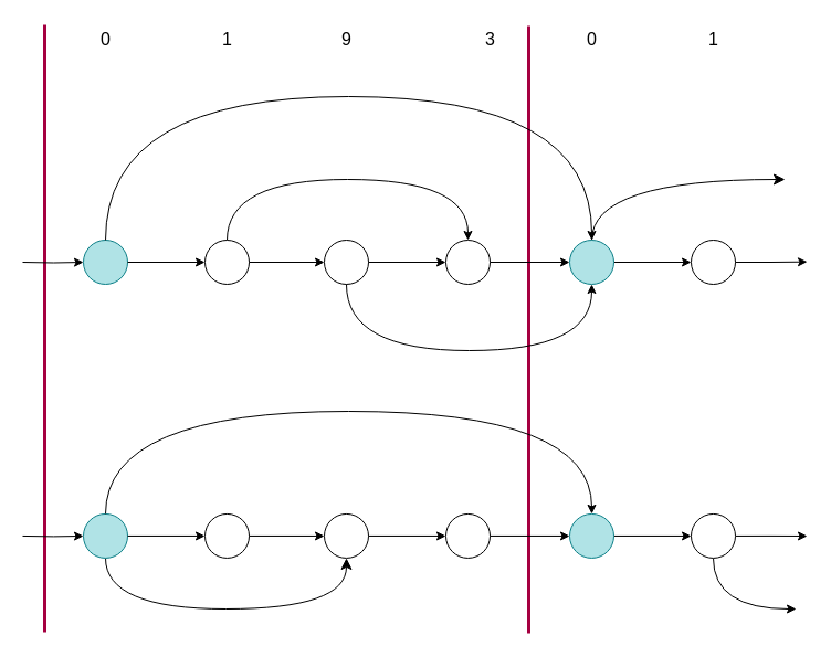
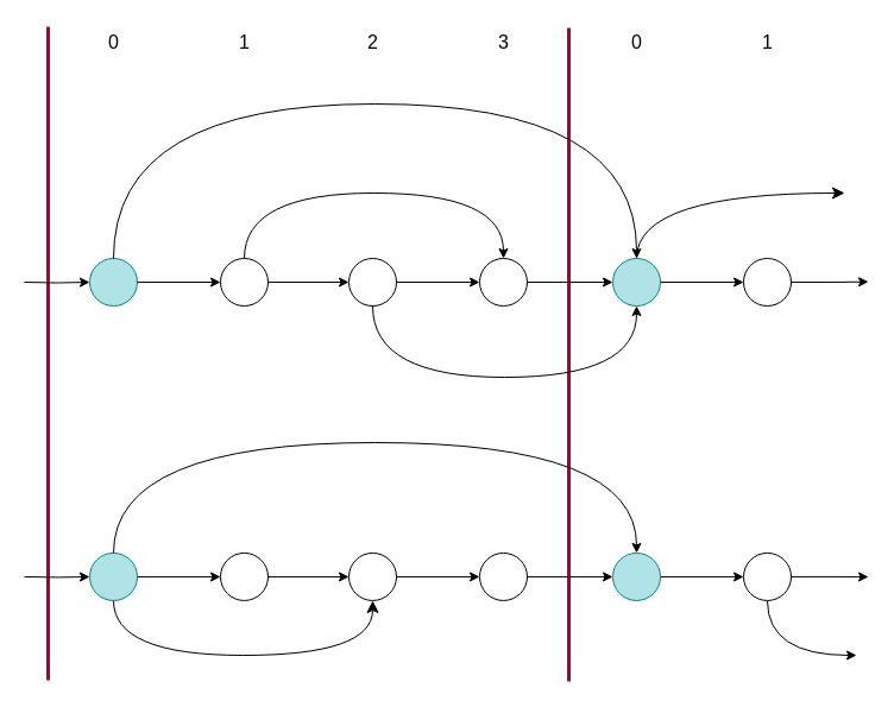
  <mxCell id="0" />
  <mxCell id="1" parent="0" />
  <mxCell id="2" value="" style="endArrow=none;html=1;rounded=0;fillColor=#d80073;strokeColor=#A50040;strokeWidth=3;" parent="1" edge="1"><mxGeometry width="50" height="50" relative="1" as="geometry"><mxPoint y="572" as="sourcePoint" x="40" /><mxPoint y="22" as="targetPoint" x="40" /></mxGeometry></mxCell>
  <mxCell id="3" value="" style="endArrow=none;html=1;rounded=0;fillColor=#d80073;strokeColor=#A50040;strokeWidth=3;" parent="1" edge="1"><mxGeometry width="50" height="50" relative="1" as="geometry"><mxPoint x="478" y="573" as="sourcePoint" /><mxPoint x="478" y="23" as="targetPoint" /></mxGeometry></mxCell>
  <mxCell id="4" style="edgeStyle=orthogonalEdgeStyle;rounded=0;orthogonalLoop=1;jettySize=auto;html=1;" parent="1" target="5" edge="1"><mxGeometry relative="1" as="geometry"><mxPoint x="20" y="237" as="sourcePoint" /></mxGeometry></mxCell>
  <mxCell id="5" value="" style="ellipse;whiteSpace=wrap;html=1;aspect=fixed;rotation=-90;fillColor=#b0e3e6;strokeColor=#0e8088;" parent="1" vertex="1"><mxGeometry x="75" y="217" width="40" height="40" as="geometry" /></mxCell>
  <mxCell id="6" style="edgeStyle=orthogonalEdgeStyle;rounded=0;orthogonalLoop=1;jettySize=auto;html=1;entryX=1;entryY=0.5;entryDx=0;entryDy=0;curved=1;" parent="1" source="7" target="10" edge="1"><mxGeometry relative="1" as="geometry"><Array as="points"><mxPoint x="205" y="162" /><mxPoint x="423" y="162" /></Array></mxGeometry></mxCell>
  <mxCell id="7" value="" style="ellipse;whiteSpace=wrap;html=1;aspect=fixed;rotation=-90;" parent="1" vertex="1"><mxGeometry x="185" y="217" width="40" height="40" as="geometry" /></mxCell>
  <mxCell id="8" value="" style="ellipse;whiteSpace=wrap;html=1;aspect=fixed;rotation=-90;" parent="1" vertex="1"><mxGeometry x="293" y="217" width="40" height="40" as="geometry" /></mxCell>
  <mxCell id="9" style="edgeStyle=orthogonalEdgeStyle;rounded=0;orthogonalLoop=1;jettySize=auto;html=1;exitX=0.5;exitY=1;exitDx=0;exitDy=0;entryX=0.5;entryY=0;entryDx=0;entryDy=0;" parent="1" source="7" target="8" edge="1"><mxGeometry relative="1" as="geometry" /></mxCell>
  <mxCell id="10" value="" style="ellipse;whiteSpace=wrap;html=1;aspect=fixed;rotation=-90;" parent="1" vertex="1"><mxGeometry x="403" y="217" width="40" height="40" as="geometry" /></mxCell>
  <mxCell id="11" style="edgeStyle=orthogonalEdgeStyle;rounded=0;orthogonalLoop=1;jettySize=auto;html=1;exitX=0.5;exitY=1;exitDx=0;exitDy=0;entryX=0.5;entryY=0;entryDx=0;entryDy=0;" parent="1" source="8" target="10" edge="1"><mxGeometry relative="1" as="geometry" /></mxCell>
  <mxCell id="12" value="" style="endArrow=classic;html=1;rounded=0;exitX=0.5;exitY=1;exitDx=0;exitDy=0;entryX=0.5;entryY=0;entryDx=0;entryDy=0;" parent="1" source="5" target="7" edge="1"><mxGeometry width="50" height="50" relative="1" as="geometry"><mxPoint x="265" y="77" as="sourcePoint" /><mxPoint x="215" y="27" as="targetPoint" /></mxGeometry></mxCell>
  <mxCell id="13" value="" style="ellipse;whiteSpace=wrap;html=1;aspect=fixed;rotation=-90;" parent="1" vertex="1"><mxGeometry x="625" y="217" width="40" height="40" as="geometry" /></mxCell>
  <mxCell id="14" style="edgeStyle=orthogonalEdgeStyle;rounded=0;orthogonalLoop=1;jettySize=auto;html=1;entryX=0.5;entryY=0;entryDx=0;entryDy=0;" parent="1" source="16" target="13" edge="1"><mxGeometry relative="1" as="geometry" /></mxCell>
  <mxCell id="15" style="edgeStyle=orthogonalEdgeStyle;curved=1;rounded=0;orthogonalLoop=1;jettySize=auto;html=1;fontSize=12;startSize=8;endSize=8;" parent="1" source="16" edge="1"><mxGeometry relative="1" as="geometry"><mxPoint x="710" y="162" as="targetPoint" /><Array as="points"><mxPoint x="535" y="162" /></Array></mxGeometry></mxCell>
  <mxCell id="16" value="" style="ellipse;whiteSpace=wrap;html=1;aspect=fixed;rotation=-90;fillColor=#b0e3e6;strokeColor=#0e8088;" parent="1" vertex="1"><mxGeometry x="515" y="217" width="40" height="40" as="geometry" /></mxCell>
  <mxCell id="17" style="edgeStyle=orthogonalEdgeStyle;rounded=0;orthogonalLoop=1;jettySize=auto;html=1;entryX=1;entryY=0.5;entryDx=0;entryDy=0;curved=1;" parent="1" source="5" target="16" edge="1"><mxGeometry relative="1" as="geometry"><mxPoint x="215" y="107" as="targetPoint" /><Array as="points"><mxPoint x="95" y="87" /><mxPoint x="535" y="87" /></Array></mxGeometry></mxCell>
  <mxCell id="18" style="edgeStyle=orthogonalEdgeStyle;rounded=0;orthogonalLoop=1;jettySize=auto;html=1;curved=1;" parent="1" source="8" target="16" edge="1"><mxGeometry relative="1" as="geometry"><Array as="points"><mxPoint x="313" y="317" /><mxPoint x="535" y="317" /></Array></mxGeometry></mxCell>
  <mxCell id="19" style="edgeStyle=orthogonalEdgeStyle;rounded=0;orthogonalLoop=1;jettySize=auto;html=1;entryX=0.5;entryY=0;entryDx=0;entryDy=0;" parent="1" source="10" target="16" edge="1"><mxGeometry relative="1" as="geometry" /></mxCell>
  <mxCell id="20" style="edgeStyle=orthogonalEdgeStyle;rounded=0;orthogonalLoop=1;jettySize=auto;html=1;" parent="1" target="22" edge="1"><mxGeometry relative="1" as="geometry"><mxPoint x="20" y="484.94" as="sourcePoint" /></mxGeometry></mxCell>
  <mxCell id="21" style="edgeStyle=orthogonalEdgeStyle;curved=1;rounded=0;orthogonalLoop=1;jettySize=auto;html=1;entryX=0;entryY=0.5;entryDx=0;entryDy=0;fontSize=12;startSize=8;endSize=8;" parent="1" source="22" target="24" edge="1"><mxGeometry relative="1" as="geometry"><Array as="points"><mxPoint x="95" y="551" /><mxPoint x="313" y="551" /></Array></mxGeometry></mxCell>
  <mxCell id="22" value="" style="ellipse;whiteSpace=wrap;html=1;aspect=fixed;rotation=-90;fillColor=#b0e3e6;strokeColor=#0e8088;" parent="1" vertex="1"><mxGeometry x="75" y="464.94" width="40" height="40" as="geometry" /></mxCell>
  <mxCell id="23" value="" style="ellipse;whiteSpace=wrap;html=1;aspect=fixed;rotation=-90;" parent="1" vertex="1"><mxGeometry x="185" y="464.94" width="40" height="40" as="geometry" /></mxCell>
  <mxCell id="24" value="" style="ellipse;whiteSpace=wrap;html=1;aspect=fixed;rotation=-90;" parent="1" vertex="1"><mxGeometry x="293" y="464.94" width="40" height="40" as="geometry" /></mxCell>
  <mxCell id="25" style="edgeStyle=orthogonalEdgeStyle;rounded=0;orthogonalLoop=1;jettySize=auto;html=1;exitX=0.5;exitY=1;exitDx=0;exitDy=0;entryX=0.5;entryY=0;entryDx=0;entryDy=0;" parent="1" source="23" target="24" edge="1"><mxGeometry relative="1" as="geometry" /></mxCell>
  <mxCell id="26" value="" style="ellipse;whiteSpace=wrap;html=1;aspect=fixed;rotation=-90;" parent="1" vertex="1"><mxGeometry x="403" y="464.94" width="40" height="40" as="geometry" /></mxCell>
  <mxCell id="27" style="edgeStyle=orthogonalEdgeStyle;rounded=0;orthogonalLoop=1;jettySize=auto;html=1;exitX=0.5;exitY=1;exitDx=0;exitDy=0;entryX=0.5;entryY=0;entryDx=0;entryDy=0;" parent="1" source="24" target="26" edge="1"><mxGeometry relative="1" as="geometry" /></mxCell>
  <mxCell id="28" value="" style="endArrow=classic;html=1;rounded=0;exitX=0.5;exitY=1;exitDx=0;exitDy=0;entryX=0.5;entryY=0;entryDx=0;entryDy=0;" parent="1" source="22" target="23" edge="1"><mxGeometry width="50" height="50" relative="1" as="geometry"><mxPoint x="265" y="324.94" as="sourcePoint" /><mxPoint x="215" y="274.94" as="targetPoint" /></mxGeometry></mxCell>
  <mxCell id="29" style="edgeStyle=orthogonalEdgeStyle;rounded=0;orthogonalLoop=1;jettySize=auto;html=1;" parent="1" source="31" edge="1"><mxGeometry relative="1" as="geometry"><mxPoint x="730" y="485" as="targetPoint" /></mxGeometry></mxCell>
  <mxCell id="30" style="edgeStyle=orthogonalEdgeStyle;rounded=0;orthogonalLoop=1;jettySize=auto;html=1;curved=1;" parent="1" source="31" edge="1"><mxGeometry relative="1" as="geometry"><mxPoint x="720" y="551" as="targetPoint" /><Array as="points"><mxPoint x="645" y="551" /></Array></mxGeometry></mxCell>
  <mxCell id="31" value="" style="ellipse;whiteSpace=wrap;html=1;aspect=fixed;rotation=-90;" parent="1" vertex="1"><mxGeometry x="625" y="464.94" width="40" height="40" as="geometry" /></mxCell>
  <mxCell id="32" style="edgeStyle=orthogonalEdgeStyle;rounded=0;orthogonalLoop=1;jettySize=auto;html=1;entryX=0.5;entryY=0;entryDx=0;entryDy=0;" parent="1" source="33" target="31" edge="1"><mxGeometry relative="1" as="geometry" /></mxCell>
  <mxCell id="33" value="" style="ellipse;whiteSpace=wrap;html=1;aspect=fixed;rotation=-90;fillColor=#b0e3e6;strokeColor=#0e8088;" parent="1" vertex="1"><mxGeometry x="515" y="464.94" width="40" height="40" as="geometry" /></mxCell>
  <mxCell id="34" style="edgeStyle=orthogonalEdgeStyle;rounded=0;orthogonalLoop=1;jettySize=auto;html=1;entryX=0.5;entryY=0;entryDx=0;entryDy=0;" parent="1" source="26" target="33" edge="1"><mxGeometry relative="1" as="geometry" /></mxCell>
  <mxCell id="35" value="0" style="text;html=1;align=center;verticalAlign=middle;resizable=0;points=[];autosize=1;strokeColor=none;fillColor=none;strokeWidth=1;fontSize=16;" parent="1" vertex="1"><mxGeometry x="80" y="20" width="30" height="30" as="geometry" /></mxCell>
  <mxCell id="36" value="1" style="text;html=1;align=center;verticalAlign=middle;resizable=0;points=[];autosize=1;strokeColor=none;fillColor=none;strokeWidth=1;fontSize=16;" parent="1" vertex="1"><mxGeometry x="190" y="20" width="30" height="30" as="geometry" /></mxCell>
- <mxCell id="37" value="9" style="text;html=1;align=center;verticalAlign=middle;resizable=0;points=[];autosize=1;strokeColor=none;fillColor=none;strokeWidth=1;fontSize=16;" parent="1" vertex="1"><mxGeometry x="298" y="20" width="30" height="30" as="geometry" /></mxCell>
- <mxCell id="38" value="3" style="text;html=1;align=center;verticalAlign=middle;resizable=0;points=[];autosize=1;strokeColor=none;fillColor=none;strokeWidth=1;fontSize=16;" parent="1" vertex="1"><mxGeometry x="428" y="20" width="30" height="30" as="geometry" /></mxCell>
+ <mxCell id="37" value="2" style="text;html=1;align=center;verticalAlign=middle;resizable=0;points=[];autosize=1;strokeColor=none;fillColor=none;strokeWidth=1;fontSize=16;" parent="1" vertex="1"><mxGeometry x="298" y="20" width="30" height="30" as="geometry" /></mxCell>
+ <mxCell id="38" value="3" style="text;html=1;align=center;verticalAlign=middle;resizable=0;points=[];autosize=1;strokeColor=none;fillColor=none;strokeWidth=1;fontSize=16;" parent="1" vertex="1"><mxGeometry x="408" y="20" width="30" height="30" as="geometry" /></mxCell>
  <mxCell id="39" value="0" style="text;html=1;align=center;verticalAlign=middle;resizable=0;points=[];autosize=1;strokeColor=none;fillColor=none;strokeWidth=1;fontSize=16;" parent="1" vertex="1"><mxGeometry x="520" y="20" width="30" height="30" as="geometry" /></mxCell>
  <mxCell id="40" value="1" style="text;html=1;align=center;verticalAlign=middle;resizable=0;points=[];autosize=1;strokeColor=none;fillColor=none;strokeWidth=1;fontSize=16;" parent="1" vertex="1"><mxGeometry x="630" y="20" width="30" height="30" as="geometry" /></mxCell>
  <mxCell id="41" style="edgeStyle=orthogonalEdgeStyle;rounded=0;orthogonalLoop=1;jettySize=auto;html=1;" parent="1" source="13" edge="1"><mxGeometry relative="1" as="geometry"><mxPoint x="730" y="236.66" as="targetPoint" /><mxPoint x="665" y="236.66" as="sourcePoint" /></mxGeometry></mxCell>
  <mxCell id="42" style="edgeStyle=orthogonalEdgeStyle;rounded=0;orthogonalLoop=1;jettySize=auto;html=1;curved=1;" parent="1" source="22" target="33" edge="1"><mxGeometry relative="1" as="geometry"><mxPoint x="535" y="460" as="targetPoint" /><Array as="points"><mxPoint x="95" y="372" /><mxPoint x="535" y="372" /></Array><mxPoint x="95" y="460" as="sourcePoint" /></mxGeometry></mxCell>
